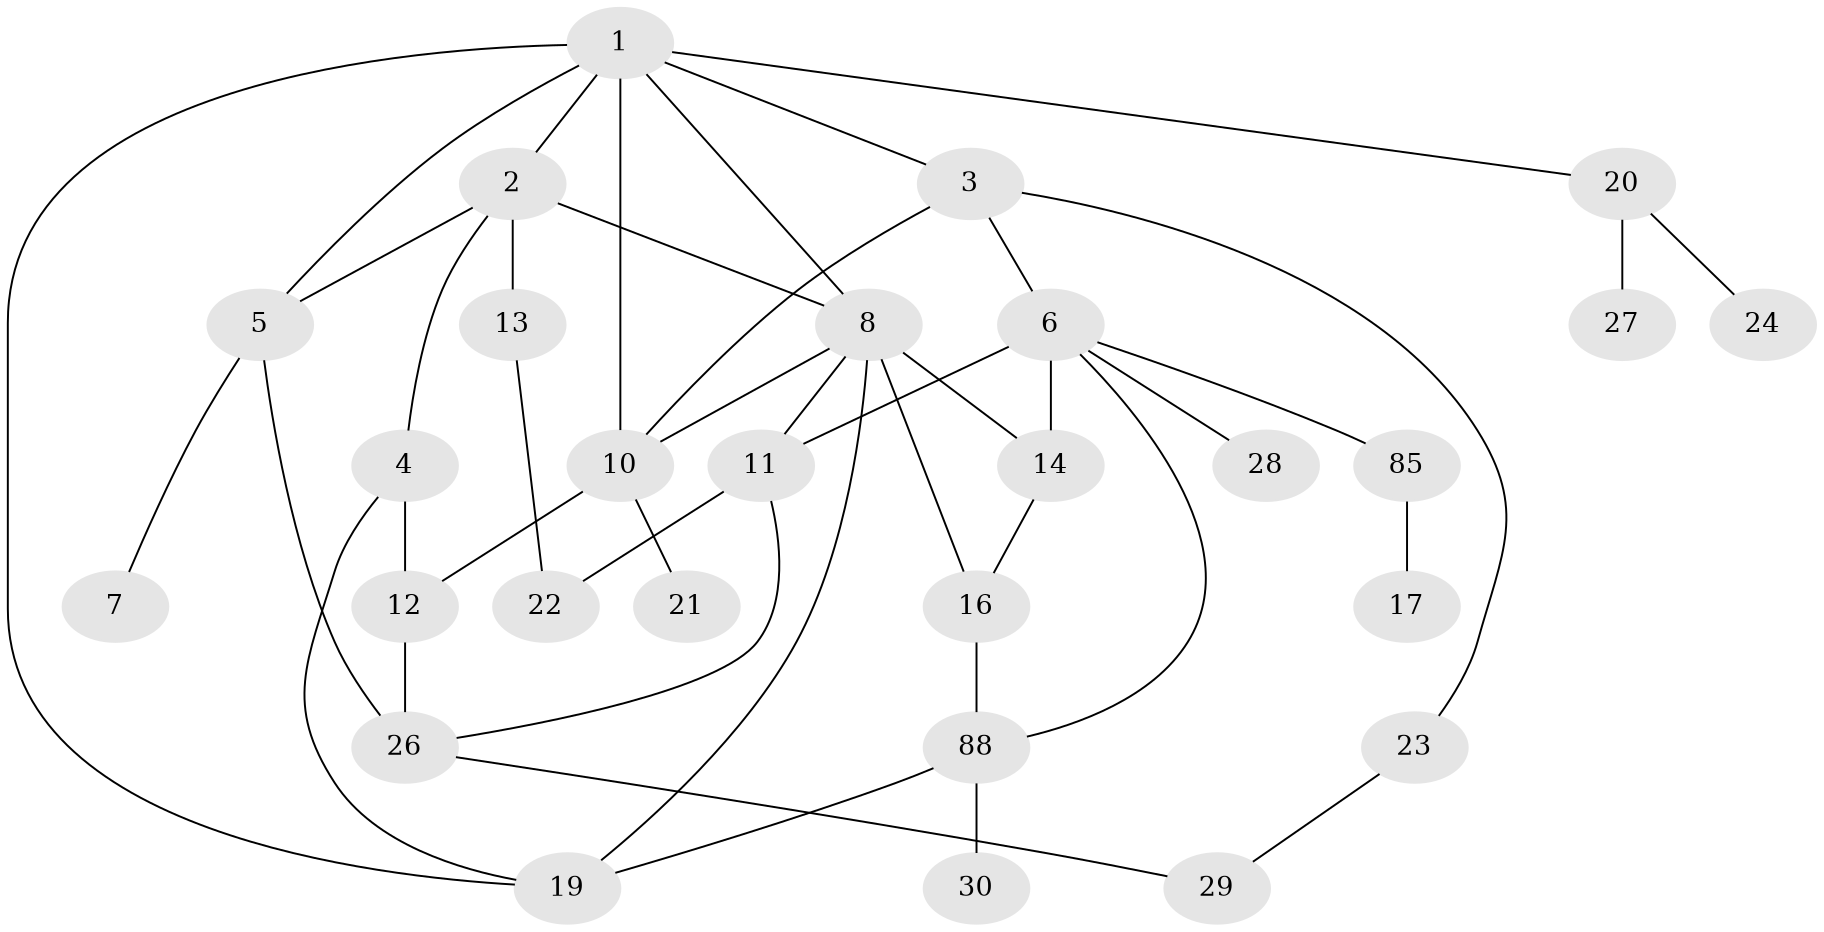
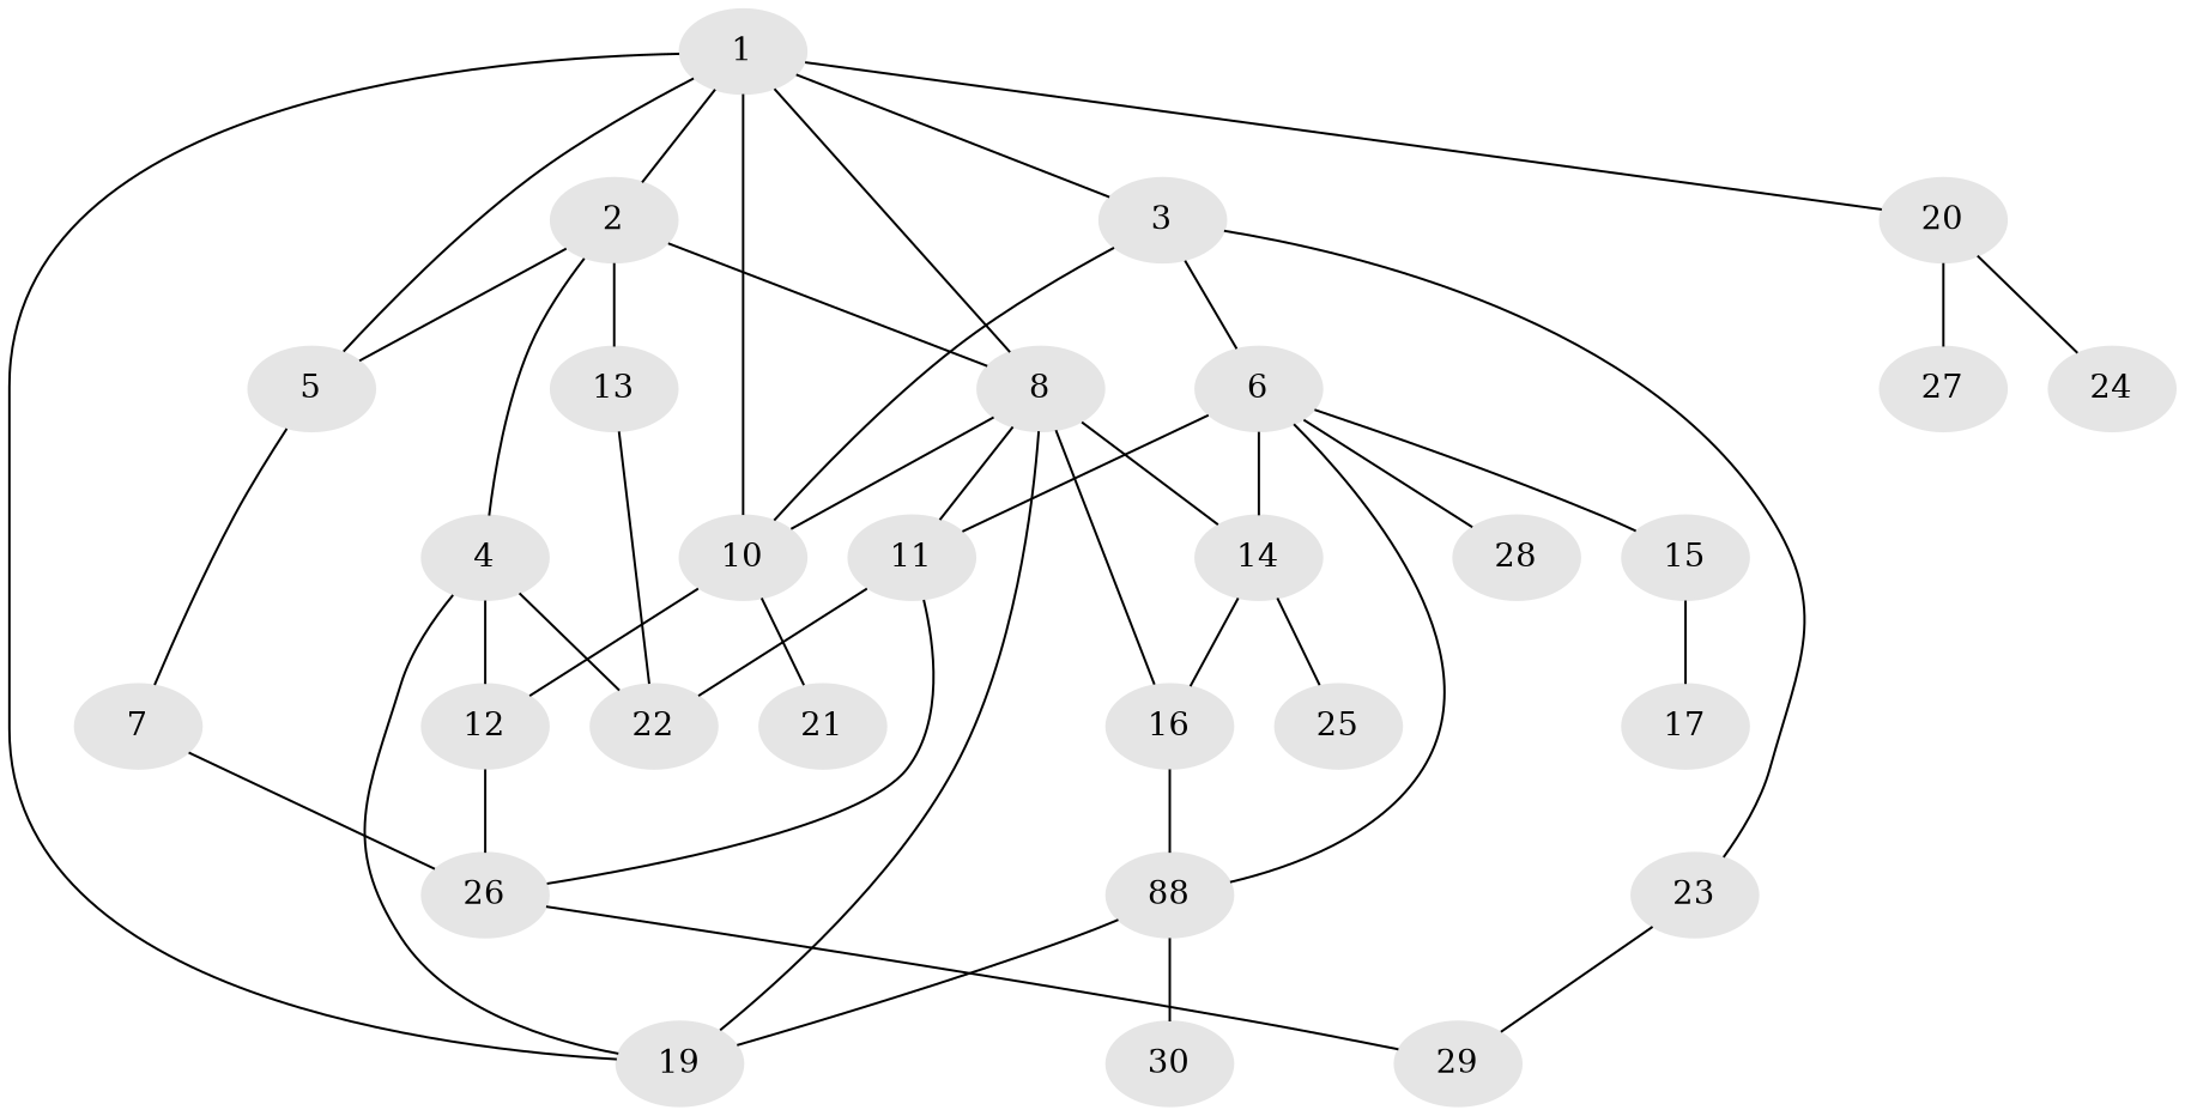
  graph {
    node [color=gray90 style=filled]
    edge [weight=1.0]
    1
    2
    3
    5
    8
    10
    19
    20
    4
    13
    6
    23
    7
    26
    11
    14
    16
    12
    21
    24
    27
    22
-   15 [label=85]
+   15
    n24 [label=88]
    28
    29
+   25
    17
    30
    1 -- 2
    1 -- 3
    1 -- 5
    1 -- 8
    1 -- 10
    1 -- 19
    1 -- 20
    2 -- 5
    2 -- 8
    2 -- 4
    2 -- 13
    3 -- 10
    3 -- 6
    3 -- 23
    5 -- 7
-   5 -- 26
+   7 -- 26
    8 -- 10
    8 -- 19
    8 -- 11
    8 -- 14
    8 -- 16 [weight=3.0]
    10 -- 12
    10 -- 21
    20 -- 24
    20 -- 27
    4 -- 19
    4 -- 12
+   4 -- 22
    13 -- 22
    6 -- 11 [weight=2.0]
    6 -- 14
    6 -- 15
    6 -- n24
    6 -- 28
    23 -- 29
    26 -- 29
    11 -- 26
    11 -- 22
    14 -- 16
+   14 -- 25
    16 -- n24
    12 -- 26
    15 -- 17
    n24 -- 19
    n24 -- 30
  }
